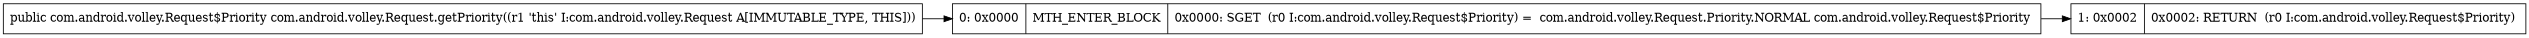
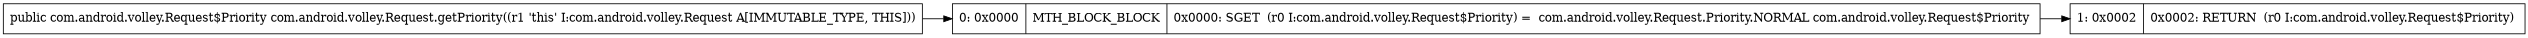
  digraph {
    rankdir=LR
    node [shape=record]
-   n1 [label="{0\:\ 0x0000|MTH_ENTER_BLOCK\l|0x0000: SGET  (r0 I:com.android.volley.Request$Priority) =  com.android.volley.Request.Priority.NORMAL com.android.volley.Request$Priority \l}"]
+   n1 [label="{0\:\ 0x0000|MTH_BLOCK_BLOCK\l|0x0000: SGET  (r0 I:com.android.volley.Request$Priority) =  com.android.volley.Request.Priority.NORMAL com.android.volley.Request$Priority \l}"]
    n2 [label="{1\:\ 0x0002|0x0002: RETURN  (r0 I:com.android.volley.Request$Priority) \l}"]
    n3 [label="{public com.android.volley.Request$Priority com.android.volley.Request.getPriority((r1 'this' I:com.android.volley.Request A[IMMUTABLE_TYPE, THIS])) }"]
    n1 -> n2
    n3 -> n1
  }
